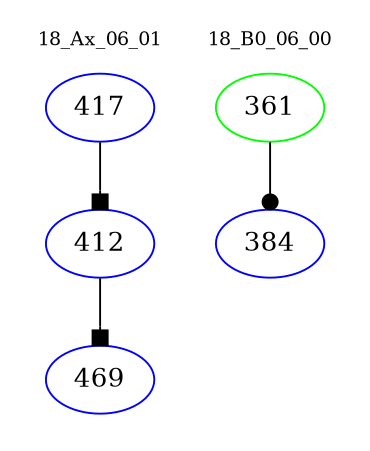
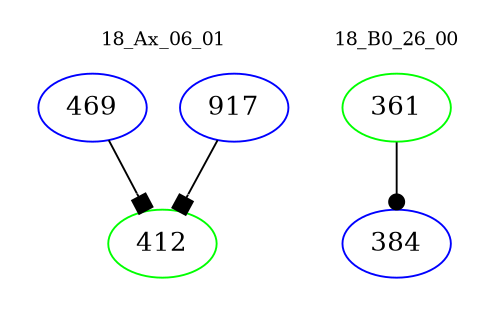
  digraph {
    node [color=blue]
    edge [arrowhead=box color=black]
-   n1 [label=417]
-   n2 [label=412]
+   n1 [label=917]
+   n2 [color=green label=412]
    n3 [label=469]
    n4 [color=green label=361]
    n5 [label=384]
    subgraph cluster_1 {
      color=white
      fontsize=10
      label="18_Ax_06_01"
      n1
      n2
      n3
    }
    subgraph cluster_2 {
      color=white
      fontsize=10
-     label="18_B0_06_00"
+     label="18_B0_26_00"
      n4
      n5
    }
    n1 -> n2
-   n2 -> n3
+   n3 -> n2
    n4 -> n5 [arrowhead=dot]
  }
